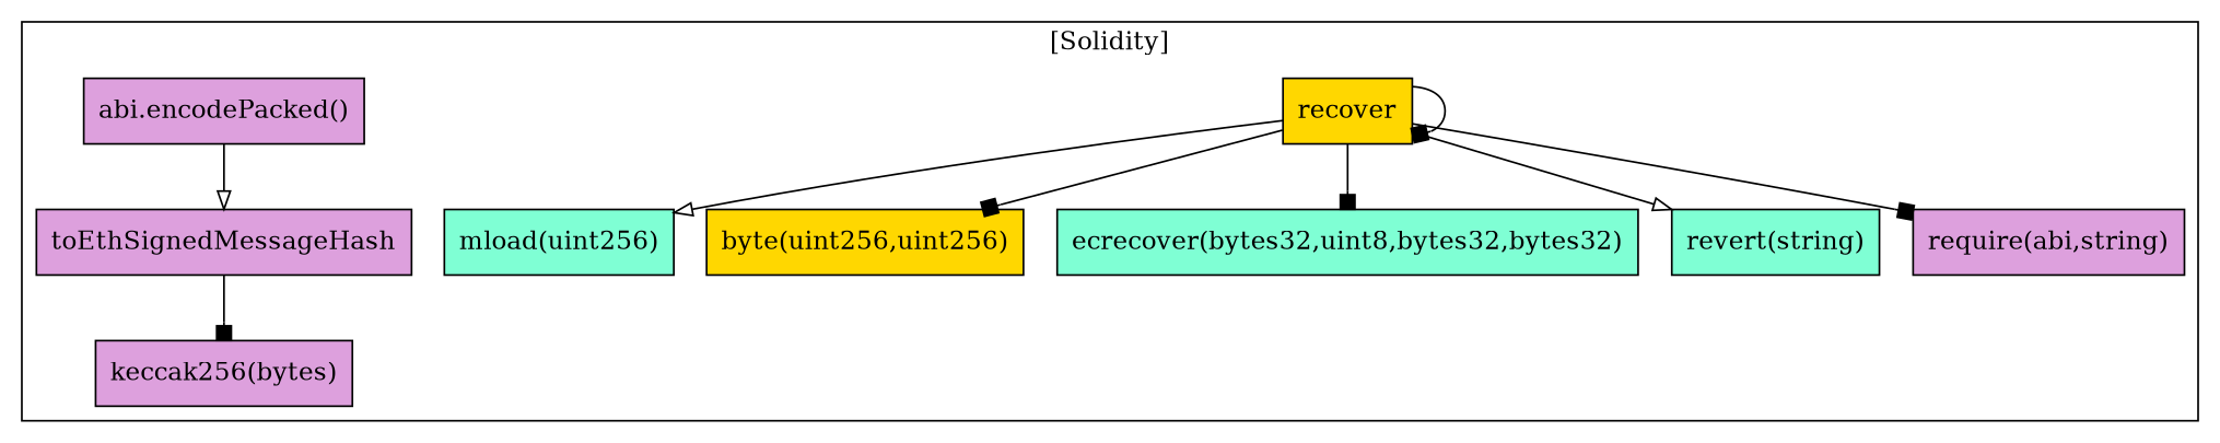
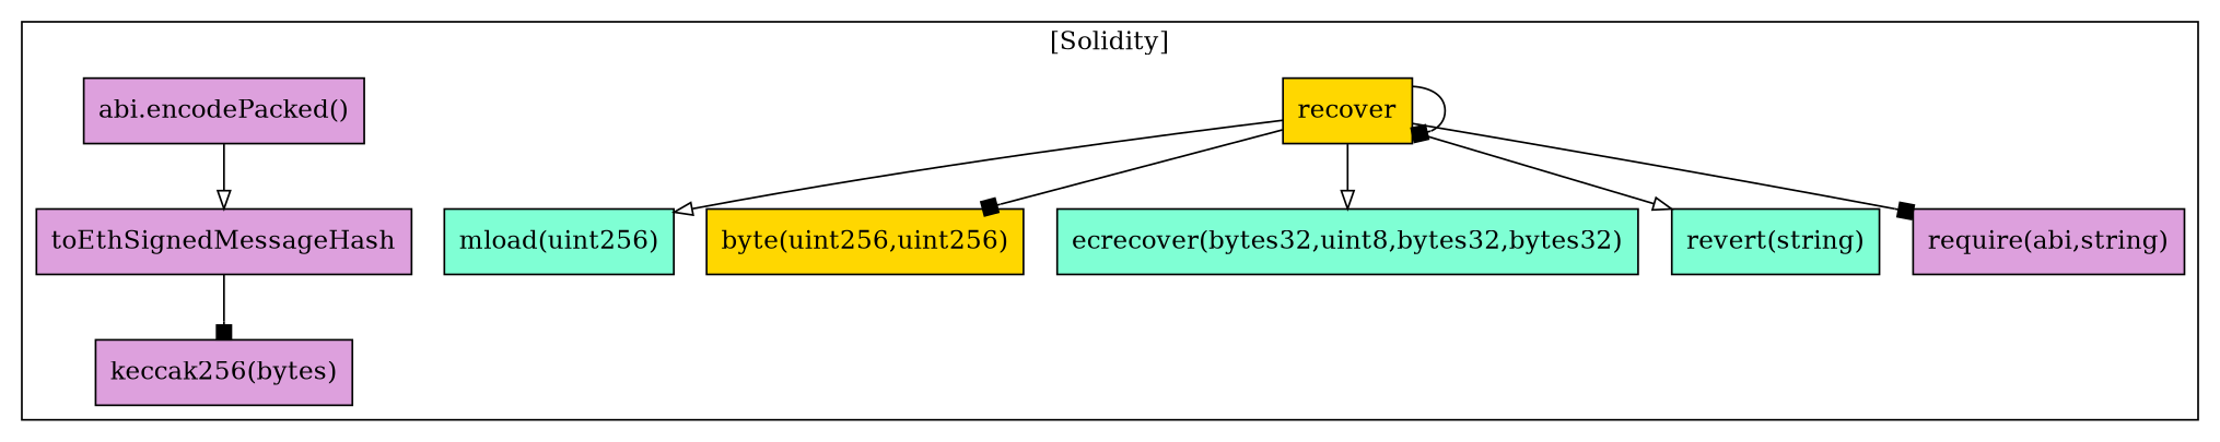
  strict digraph {
    rankdir=TB
    node [fillcolor=plum shape=box style=filled]
    edge [arrowhead=box]
    n1 [fillcolor=gold label=recover]
    "mload(uint256)" [fillcolor=aquamarine]
    "byte(uint256,uint256)" [fillcolor=gold]
    "ecrecover(bytes32,uint8,bytes32,bytes32)" [fillcolor=aquamarine]
    "revert(string)" [fillcolor=aquamarine]
    n6 [label="require(abi,string)"]
    n7 [label=toEthSignedMessageHash]
    "keccak256(bytes)"
    "abi.encodePacked()"
    subgraph cluster_1 {
      label="[Solidity]"
      n1
      "mload(uint256)"
      "byte(uint256,uint256)"
      "ecrecover(bytes32,uint8,bytes32,bytes32)"
      "revert(string)"
      n6
      n7
      "keccak256(bytes)"
      "abi.encodePacked()"
    }
    subgraph cluster_2 {
      label=ECDSAUpgradeable
    }
    n1 -> n1
    n1 -> "mload(uint256)" [arrowhead=onormal]
    n1 -> "byte(uint256,uint256)"
-   n1 -> "ecrecover(bytes32,uint8,bytes32,bytes32)"
+   n1 -> "ecrecover(bytes32,uint8,bytes32,bytes32)" [arrowhead=onormal]
    n1 -> "revert(string)" [arrowhead=onormal]
    n1 -> n6
    n7 -> "keccak256(bytes)"
    "abi.encodePacked()" -> n7 [arrowhead=onormal]
  }
